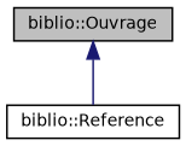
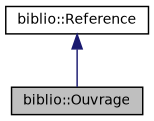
  digraph {
    node [color=black fontname=Helvetica fontsize=10 shape=record style=filled]
    n1 [fillcolor=grey75 fontcolor=black height=0.2 label="biblio::Ouvrage" width=0.4]
    n2 [fillcolor=white height=0.2 label="biblio::Reference" width=0.4]
-   n1 -> n2 [color=midnightblue dir=back fontname=Helvetica fontsize=10 labelfontname=Helvetica labelfontsize=10 style=solid]
+   n2 -> n1 [color=midnightblue dir=back fontname=Helvetica fontsize=10 labelfontname=Helvetica labelfontsize=10 style=solid]
  }
